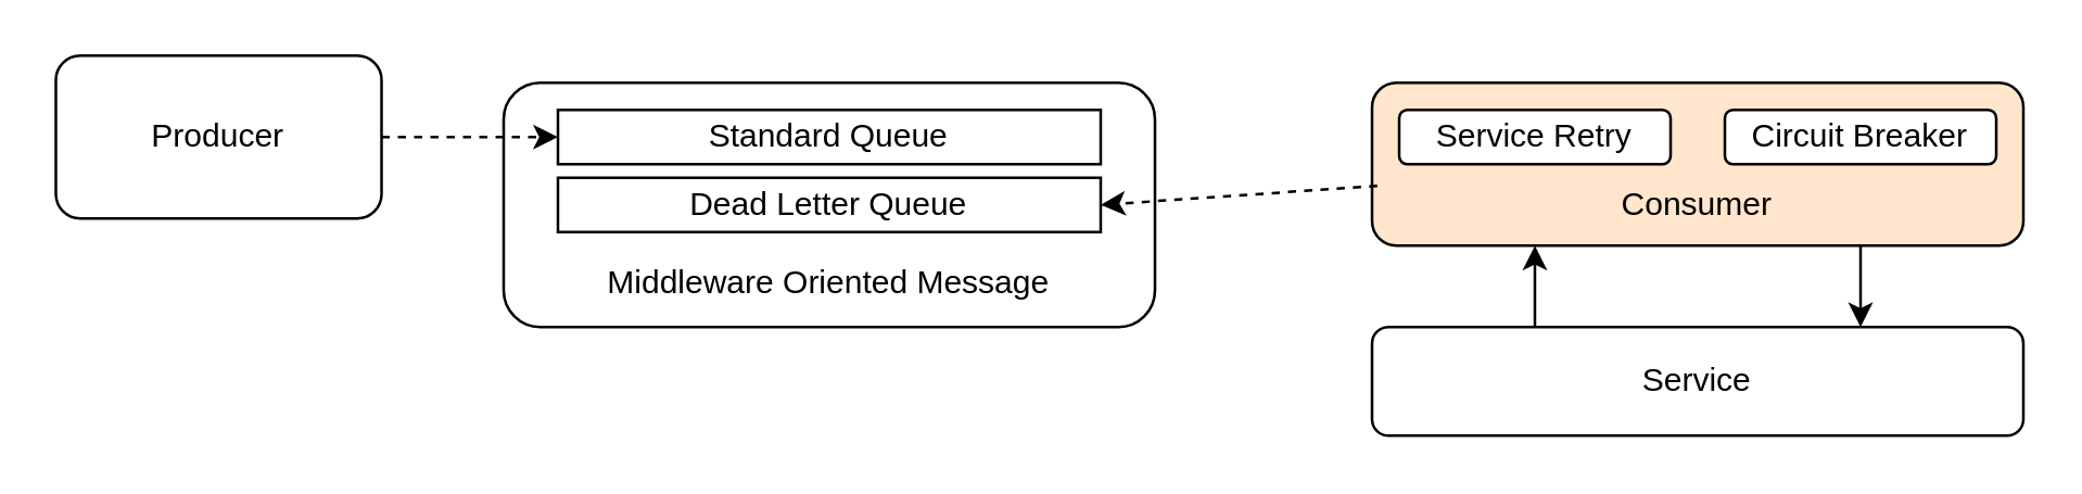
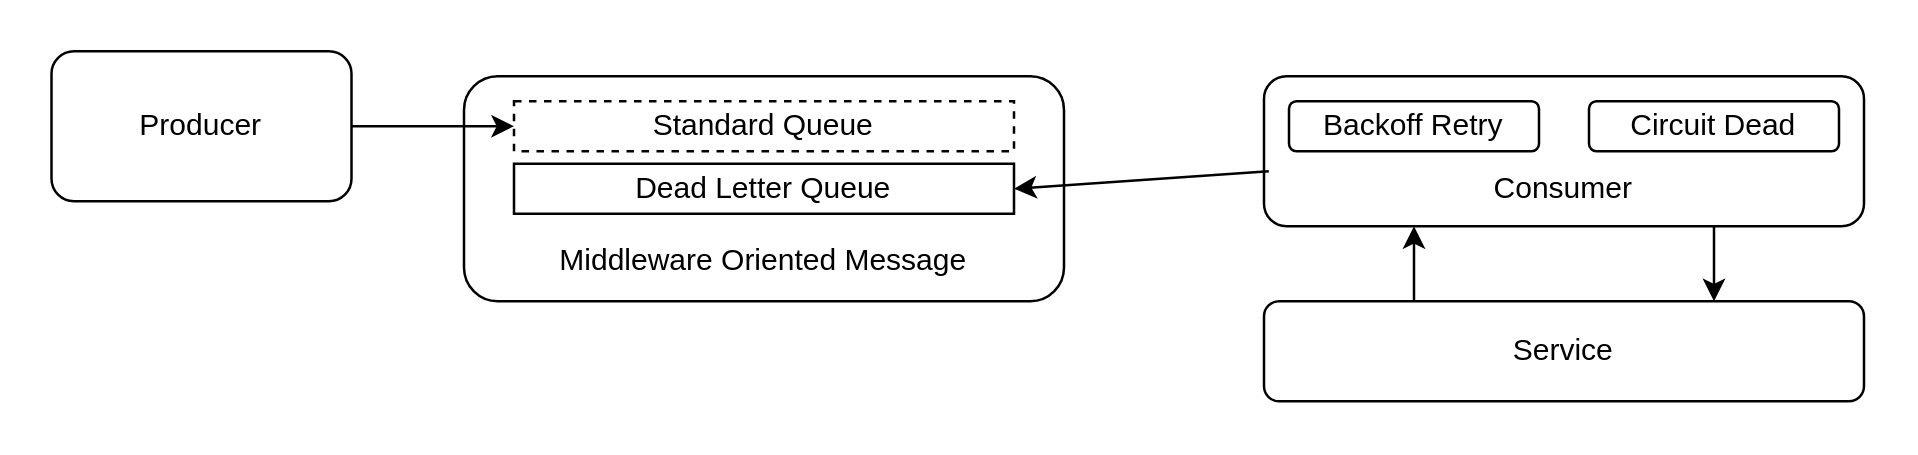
  <mxCell id="0" />
  <mxCell id="1" parent="0" />
  <mxCell id="2" value="Producer" style="rounded=1;whiteSpace=wrap;html=1;" vertex="1" parent="1"><mxGeometry x="20" y="20" width="120" height="60" as="geometry" /></mxCell>
  <mxCell id="3" value="&lt;div&gt;&lt;br&gt;&lt;/div&gt;&lt;div&gt;&lt;br&gt;&lt;/div&gt;&lt;div&gt;&lt;br&gt;&lt;/div&gt;&lt;div&gt;&lt;br&gt;&lt;/div&gt;Middleware Oriented Message" style="rounded=1;whiteSpace=wrap;html=1;" vertex="1" parent="1"><mxGeometry x="185" y="30" width="240" height="90" as="geometry" /></mxCell>
- <mxCell id="4" value="Standard Queue" style="rounded=0;whiteSpace=wrap;html=1;" vertex="1" parent="1"><mxGeometry x="205" y="40" width="200" height="20" as="geometry" /></mxCell>
+ <mxCell id="4" value="Standard Queue" style="rounded=0;whiteSpace=wrap;html=1;dashed=1;" vertex="1" parent="1"><mxGeometry x="205" y="40" width="200" height="20" as="geometry" /></mxCell>
  <mxCell id="5" value="Dead Letter Queue" style="rounded=0;whiteSpace=wrap;html=1;" vertex="1" parent="1"><mxGeometry x="205" y="65" width="200" height="20" as="geometry" /></mxCell>
  <mxCell id="6" style="edgeStyle=orthogonalEdgeStyle;rounded=0;orthogonalLoop=1;jettySize=auto;html=1;exitX=0.5;exitY=1;exitDx=0;exitDy=0;" edge="1" parent="1" source="3" target="3"><mxGeometry relative="1" as="geometry" /></mxCell>
- <mxCell id="7" value="&lt;div&gt;&lt;br&gt;&lt;/div&gt;&lt;div&gt;&lt;br&gt;&lt;/div&gt;Consumer" style="rounded=1;whiteSpace=wrap;html=1;fillColor=#ffe6cc;" vertex="1" parent="1"><mxGeometry x="505" y="30" width="240" height="60" as="geometry" /></mxCell>
- <mxCell id="8" value="Service Retry" style="rounded=1;whiteSpace=wrap;html=1;" vertex="1" parent="1"><mxGeometry x="515" y="40" width="100" height="20" as="geometry" /></mxCell>
- <mxCell id="9" value="Circuit Breaker" style="rounded=1;whiteSpace=wrap;html=1;" vertex="1" parent="1"><mxGeometry x="635" y="40" width="100" height="20" as="geometry" /></mxCell>
+ <mxCell id="7" value="&lt;div&gt;&lt;br&gt;&lt;/div&gt;&lt;div&gt;&lt;br&gt;&lt;/div&gt;Consumer" style="rounded=1;whiteSpace=wrap;html=1;" vertex="1" parent="1"><mxGeometry x="505" y="30" width="240" height="60" as="geometry" /></mxCell>
+ <mxCell id="8" value="Backoff Retry" style="rounded=1;whiteSpace=wrap;html=1;" vertex="1" parent="1"><mxGeometry x="515" y="40" width="100" height="20" as="geometry" /></mxCell>
+ <mxCell id="9" value="Circuit Dead" style="rounded=1;whiteSpace=wrap;html=1;" vertex="1" parent="1"><mxGeometry x="635" y="40" width="100" height="20" as="geometry" /></mxCell>
  <mxCell id="10" value="Service" style="rounded=1;whiteSpace=wrap;html=1;" vertex="1" parent="1"><mxGeometry x="505" y="120" width="240" height="40" as="geometry" /></mxCell>
- <mxCell id="11" value="" style="endArrow=classic;html=1;rounded=0;exitX=1;exitY=0.5;exitDx=0;exitDy=0;entryX=0;entryY=0.5;entryDx=0;entryDy=0;dashed=1;" edge="1" parent="1" source="2" target="4"><mxGeometry width="50" height="50" relative="1" as="geometry"><mxPoint x="325" y="190" as="sourcePoint" /><mxPoint x="375" y="140" as="targetPoint" /></mxGeometry></mxCell>
- <mxCell id="12" value="" style="endArrow=classic;html=1;rounded=0;exitX=0.008;exitY=0.633;exitDx=0;exitDy=0;exitPerimeter=0;entryX=1;entryY=0.5;entryDx=0;entryDy=0;dashed=1;" edge="1" parent="1" source="7" target="5"><mxGeometry width="50" height="50" relative="1" as="geometry"><mxPoint x="435" y="140" as="sourcePoint" /><mxPoint x="485" y="90" as="targetPoint" /></mxGeometry></mxCell>
+ <mxCell id="11" value="" style="endArrow=classic;html=1;rounded=0;exitX=1;exitY=0.5;exitDx=0;exitDy=0;entryX=0;entryY=0.5;entryDx=0;entryDy=0;" edge="1" parent="1" source="2" target="4"><mxGeometry width="50" height="50" relative="1" as="geometry"><mxPoint x="325" y="190" as="sourcePoint" /><mxPoint x="375" y="140" as="targetPoint" /></mxGeometry></mxCell>
+ <mxCell id="12" value="" style="endArrow=classic;html=1;rounded=0;exitX=0.008;exitY=0.633;exitDx=0;exitDy=0;exitPerimeter=0;entryX=1;entryY=0.5;entryDx=0;entryDy=0;" edge="1" parent="1" source="7" target="5"><mxGeometry width="50" height="50" relative="1" as="geometry"><mxPoint x="435" y="140" as="sourcePoint" /><mxPoint x="485" y="90" as="targetPoint" /></mxGeometry></mxCell>
  <mxCell id="13" value="" style="endArrow=classic;html=1;rounded=0;entryX=0.75;entryY=0;entryDx=0;entryDy=0;exitX=0.75;exitY=1;exitDx=0;exitDy=0;" edge="1" parent="1" source="7" target="10"><mxGeometry width="50" height="50" relative="1" as="geometry"><mxPoint x="435" y="130" as="sourcePoint" /><mxPoint x="485" y="80" as="targetPoint" /></mxGeometry></mxCell>
  <mxCell id="14" value="" style="endArrow=classic;html=1;rounded=0;exitX=0.25;exitY=0;exitDx=0;exitDy=0;entryX=0.25;entryY=1;entryDx=0;entryDy=0;" edge="1" parent="1" source="10" target="7"><mxGeometry width="50" height="50" relative="1" as="geometry"><mxPoint x="435" y="130" as="sourcePoint" /><mxPoint x="485" y="80" as="targetPoint" /></mxGeometry></mxCell>
